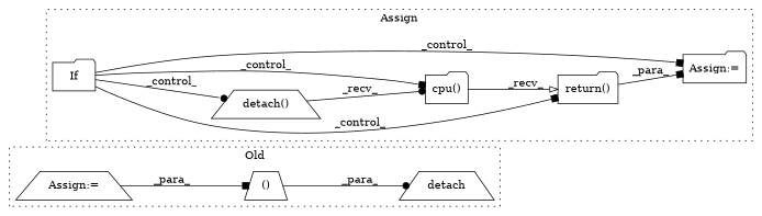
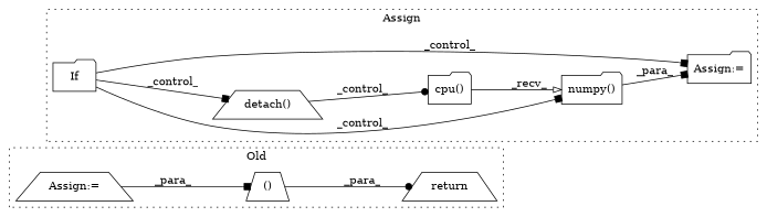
  digraph {
    rankdir=LR
    node [a=75 l=3 s=5203 shape=trapezium]
    edge [arrowhead=box]
    n1 [a=54 l=43 label="()" s=4906]
-   n2 [a=93 l=7 label=detach s=4893]
+   n2 [a=93 l=7 label=return s=4893]
    n3 [a=68 label="Assign:=" s=4766]
-   n4 [l=42 label="return()" shape=folder]
+   n4 [l=42 label="numpy()" shape=folder]
    n5 [l=34 label="cpu()" shape=folder]
    n6 [a=68 label="Assign:=" s=5277 shape=folder]
    n7 [l=28 label="detach()"]
    n8 [a=96 label=If s=4860 shape=folder]
    subgraph cluster_1 {
      label=Old
      style=dotted
      n1
      n2
      n3
    }
    subgraph cluster_2 {
      label=Assign
      style=dotted
      n4
      n5
      n6
      n7
      n8
    }
    n1 -> n2 [arrowhead=dot label=_para_]
    n3 -> n1 [label=_para_]
    n4 -> n6 [label=_para_]
    n5 -> n4 [arrowhead=onormal label=_recv_]
-   n7 -> n5 [arrowhead=dot label=_recv_]
+   n7 -> n5 [arrowhead=dot label=_control_]
    n8 -> n4 [label=_control_]
-   n8 -> n5 [label=_control_]
    n8 -> n6 [label=_control_]
-   n8 -> n7 [arrowhead=dot label=_control_]
+   n8 -> n7 [label=_control_]
  }
